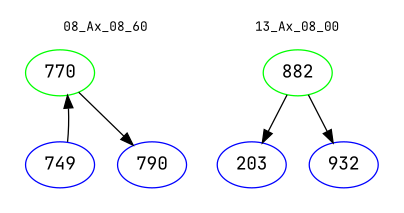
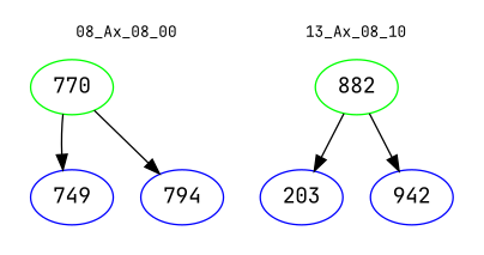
  digraph {
    fontname="JetBrains Mono"
    node [color=blue fontname="JetBrains Mono"]
    edge [color=black fontname="JetBrains Mono"]
    n1 [color=green label=770]
    n2 [label=749]
-   n3 [label=790]
+   n3 [label=794]
    n4 [color=green label=882]
    n5 [label=203]
-   n6 [label=932]
+   n6 [label=942]
    subgraph cluster_1 {
      color=white
      fontsize=10
-     label="08_Ax_08_60"
+     label="08_Ax_08_00"
      n1
      n2
      n3
    }
    subgraph cluster_2 {
      color=white
      fontsize=10
-     label="13_Ax_08_00"
+     label="13_Ax_08_10"
      n4
      n5
      n6
    }
-   n2 -> n1
+   n1 -> n2
    n1 -> n3
    n4 -> n5
    n4 -> n6
  }
